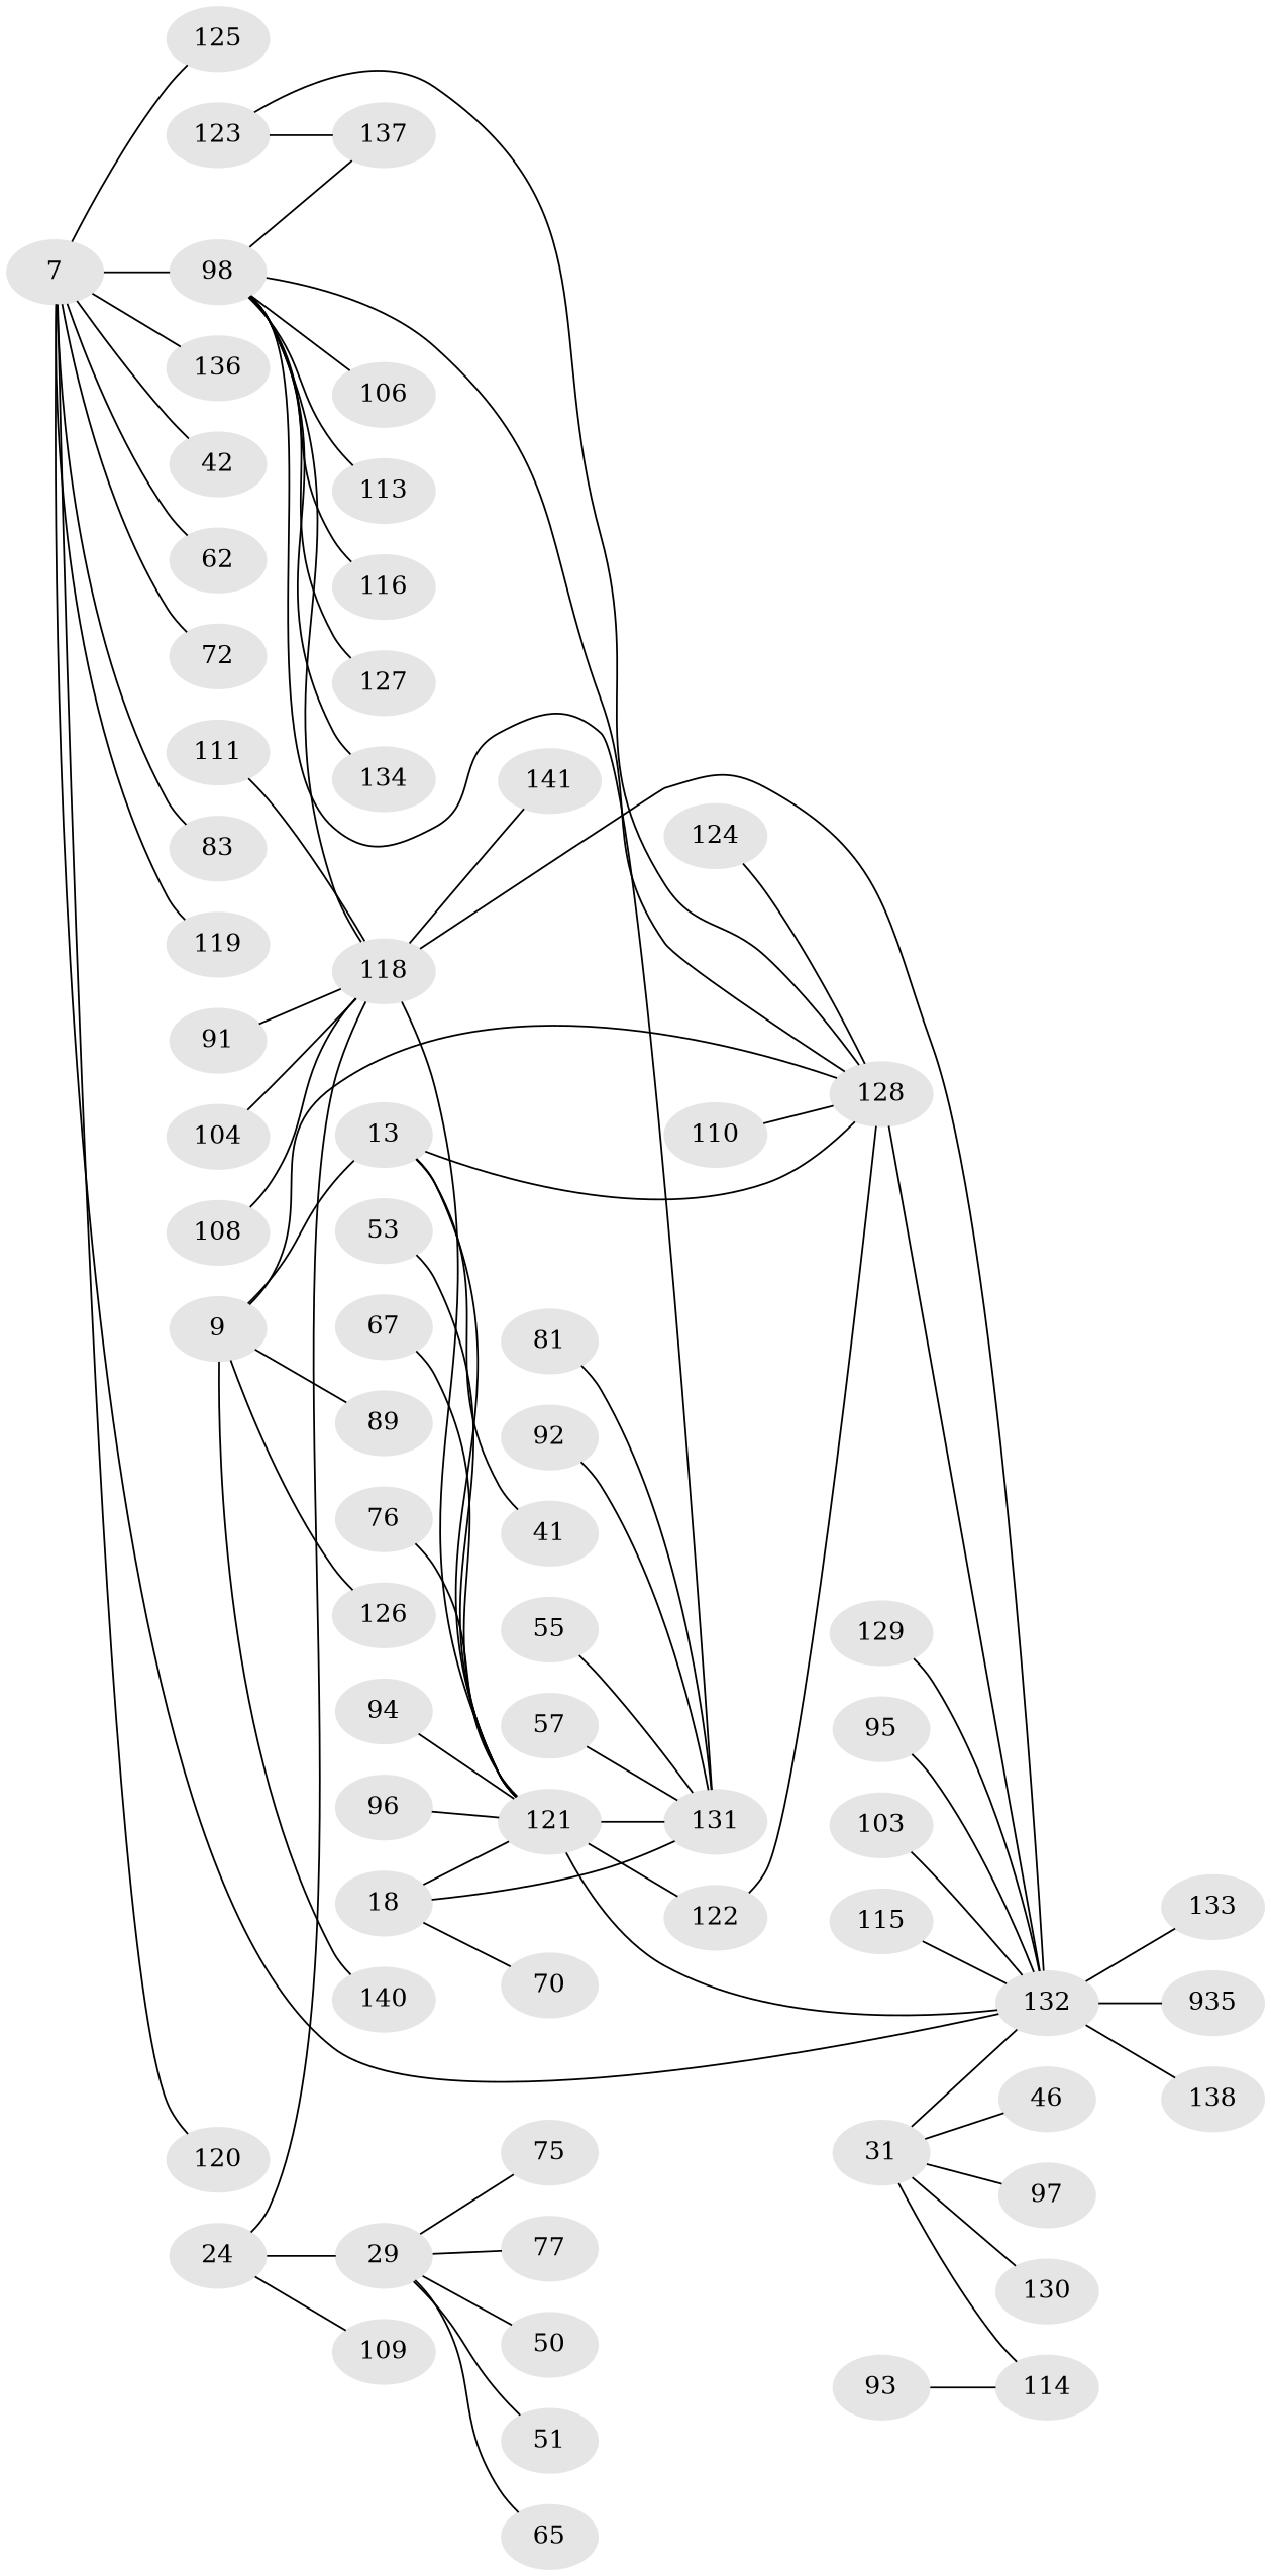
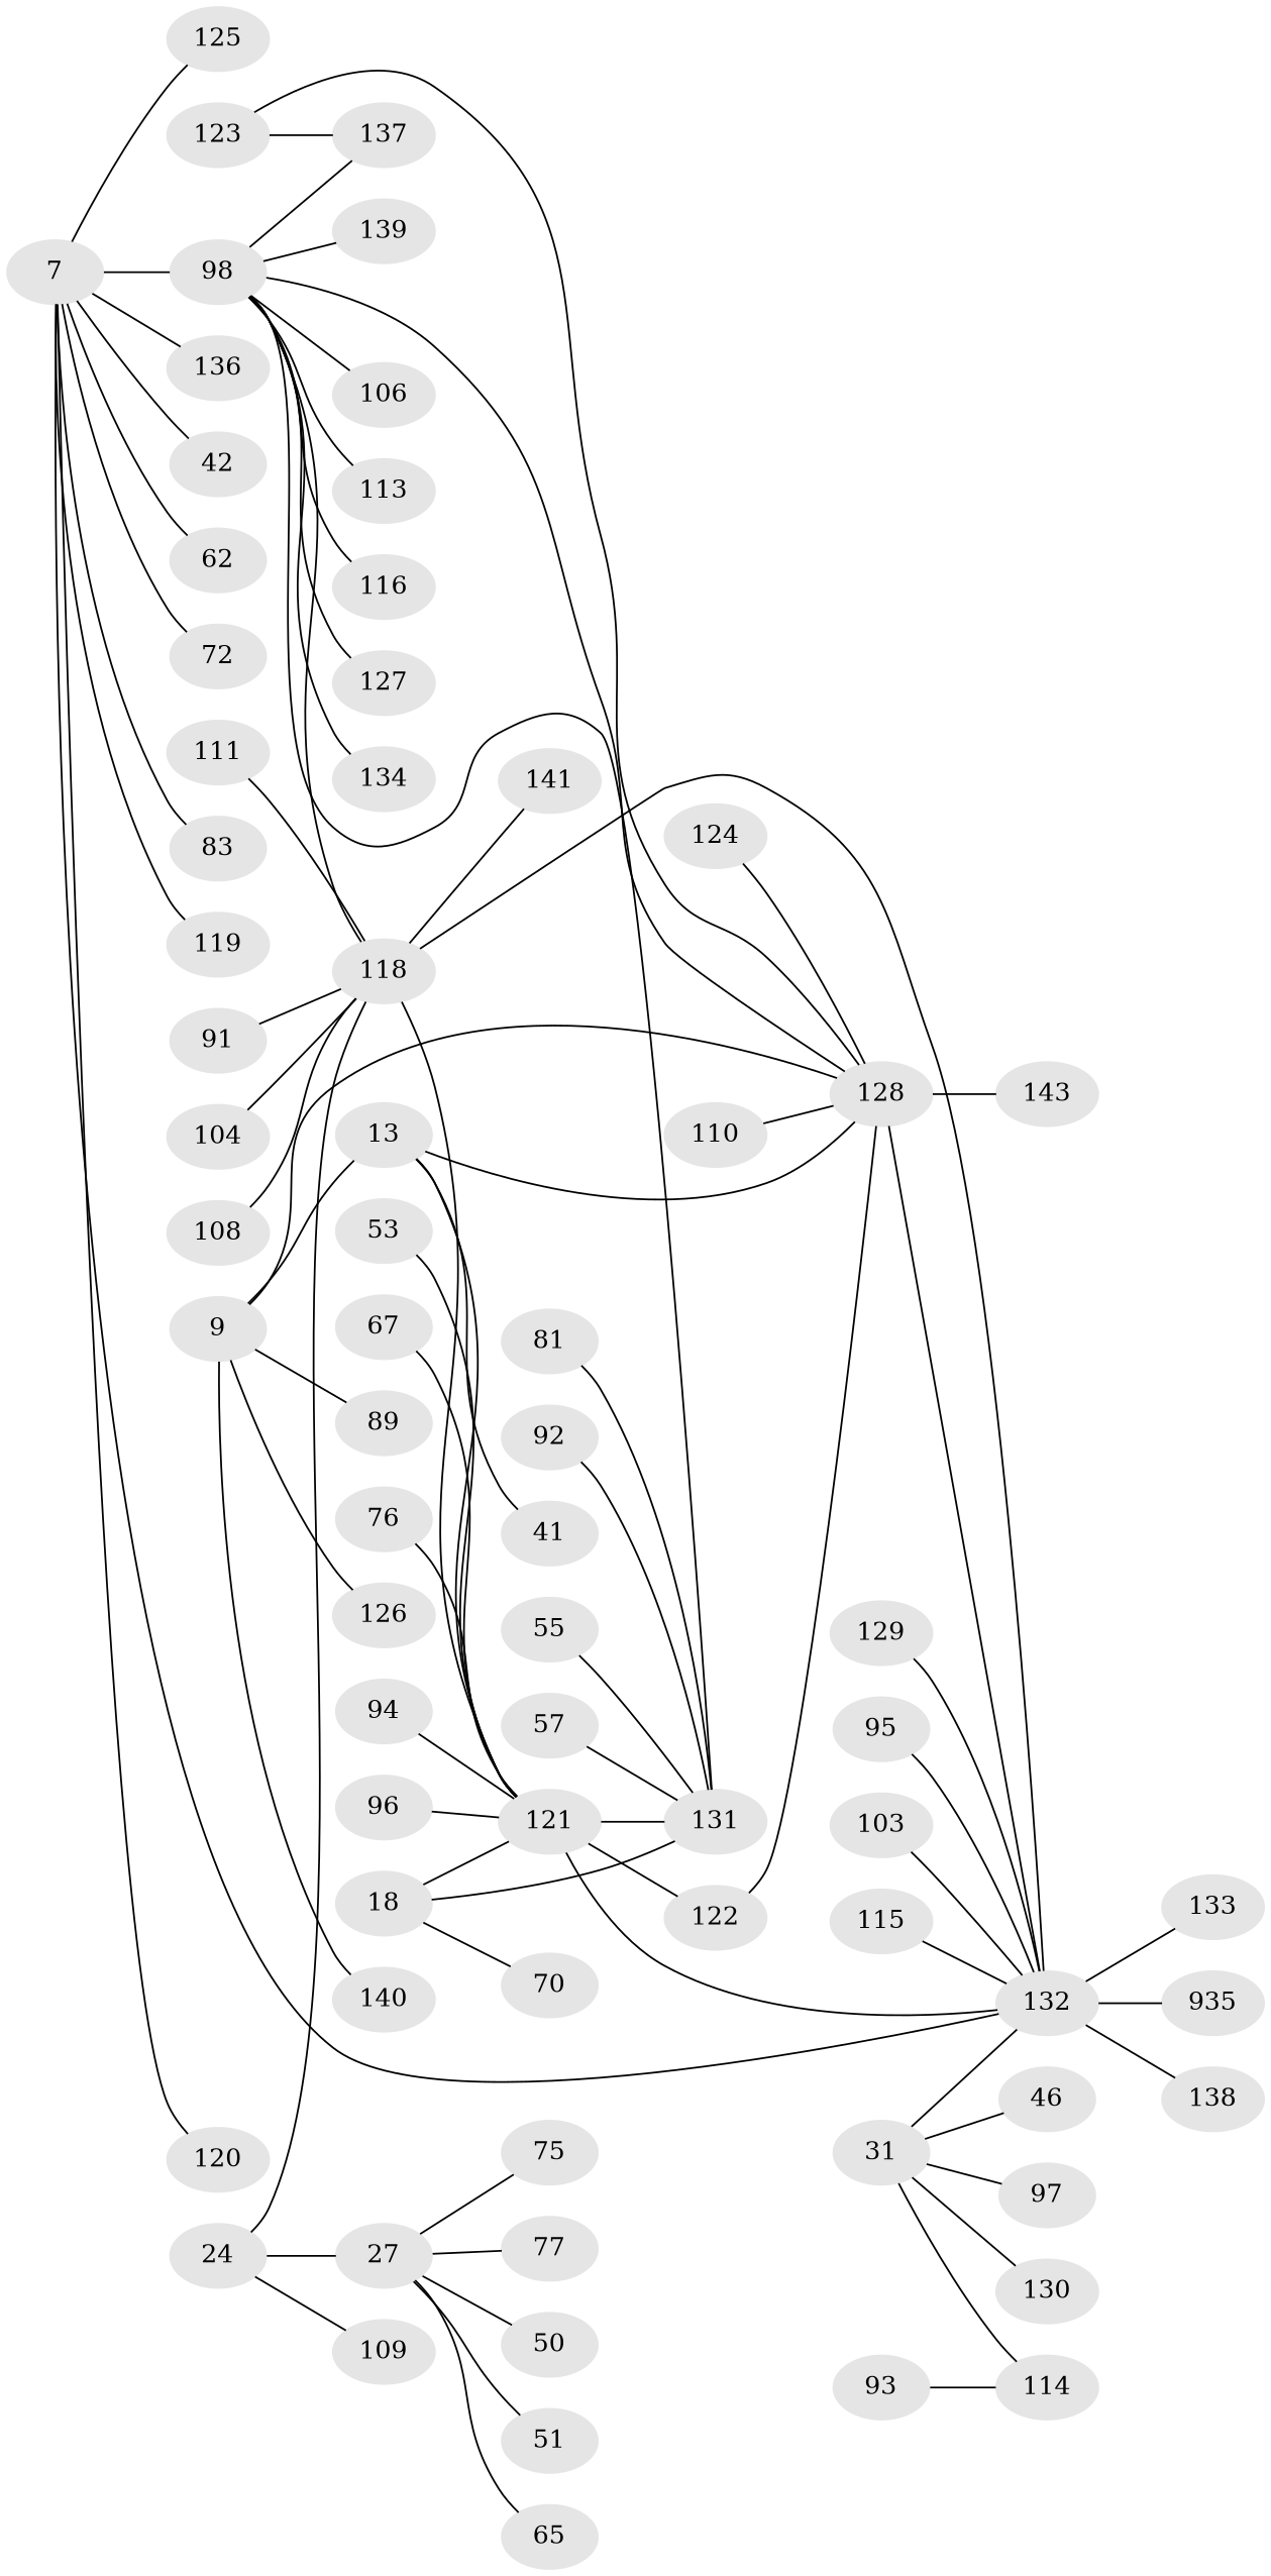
  graph {
    rankdir=LR
    node [color=gray90 style=filled]
    7 [super="+3+2"]
    42
    62
    72
    83
    98 [super="+6+48+63"]
    119 [super="+112"]
    120 [super="+64+74"]
    125
    132 [super="+79+101+105+37+59+45+52+69+73+84+85+86"]
    136
    118 [super="+107+28+26+40+44+56+60+80+82+90"]
    128 [super="+14+39+49+58+87+100"]
    131 [super="+61+21+36+43"]
    106
    113
    116
    127
    134
    137 [super="+117"]
+   139
    133
    n23 [label=935]
    138
    9 [super="+8"]
    13 [super="+10"]
    89
    126
    140
    41
    121 [super="+99+20+78"]
    141
+   143
    122
    18 [super="+16"]
    70
    24 [super="+22"]
-   27 [super="+25" label=29]
+   27 [super="+25"]
    109
    50
    51
    65
    75
    77
    31 [super="+29"]
    46
    97
    114
    130
    53
    55
    57
    67
    76
    81
    91
    92
    93
    94 [super="+88"]
    95
    96
    103
    104
    108 [super="+54"]
    110
    111
    115
    123
    124 [super="+68"]
    129
    7 -- 42
    7 -- 62
    7 -- 72
    7 -- 83
    7 -- 98 [weight=12]
    7 -- 119
    7 -- 120
    7 -- 125
    7 -- 132 [weight=2]
    7 -- 136
    98 -- 118 [weight=2]
    98 -- 128
    98 -- 131
    98 -- 106
    98 -- 113
    98 -- 116
    98 -- 127
    98 -- 134
    98 -- 137
+   98 -- 139
    132 -- 133
    132 -- n23
    132 -- 138
    118 -- 132 [weight=2]
    118 -- 121
    118 -- 141
    128 -- 132
+   128 -- 143
    9 -- 128 [weight=6]
    9 -- 13 [weight=4]
    9 -- 89
    9 -- 126
    9 -- 140
    13 -- 128 [weight=6]
    13 -- 41
    13 -- 121 [weight=3]
    121 -- 132 [weight=4]
    121 -- 131 [weight=6]
    121 -- 122
    122 -- 128
    18 -- 131 [weight=4]
    18 -- 121 [weight=6]
    18 -- 70
    24 -- 118 [weight=6]
    24 -- 27 [weight=4]
    24 -- 109
    27 -- 50
    27 -- 51
    27 -- 65
    27 -- 75
    27 -- 77
    31 -- 132 [weight=10]
    31 -- 46
    31 -- 97
    31 -- 114
    31 -- 130
    53 -- 121
    55 -- 131
    57 -- 131
    67 -- 121
    76 -- 121
    81 -- 131
    91 -- 118
    92 -- 131
    93 -- 114
    94 -- 121
    95 -- 132
    96 -- 121
    103 -- 132
    104 -- 118
    108 -- 118
    110 -- 128
    111 -- 118
    115 -- 132
    123 -- 128
    123 -- 137
    124 -- 128
    129 -- 132
  }
